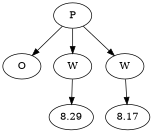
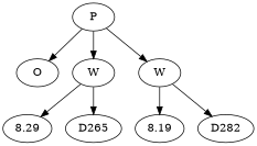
  digraph {
    n1 [label=O]
    n2 [label=P]
    n3 [label=W]
    n4 [label=W]
    n5 [label=8.29]
-   n7 [label=8.17]
+   n6 [label=D265]
+   n7 [label=8.19]
+   n8 [label=D282]
    n2 -> n1
    n2 -> n3
    n2 -> n4
    n3 -> n5
+   n3 -> n6
    n4 -> n7
+   n4 -> n8
  }
